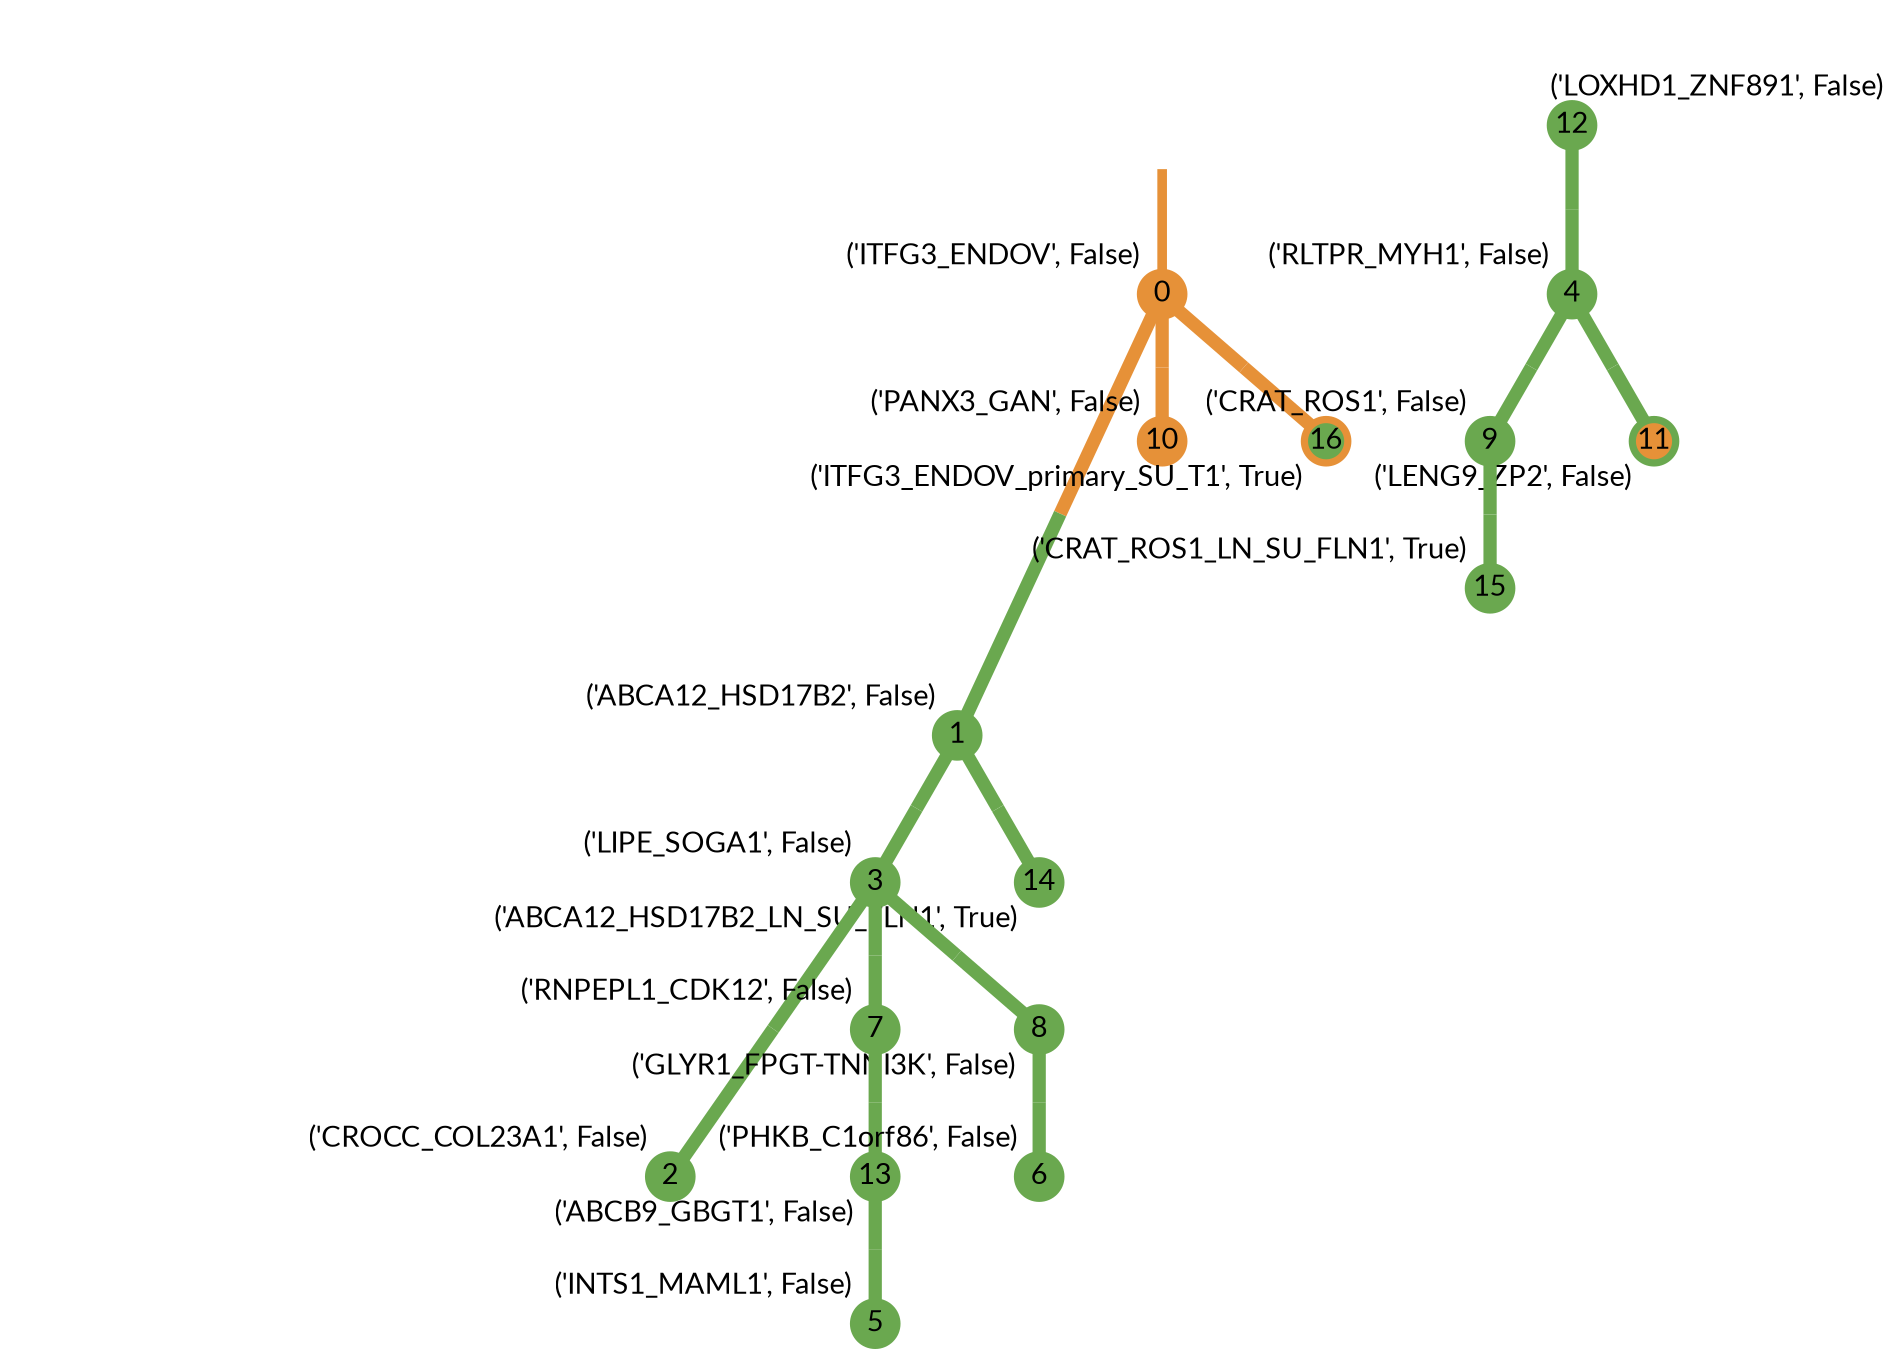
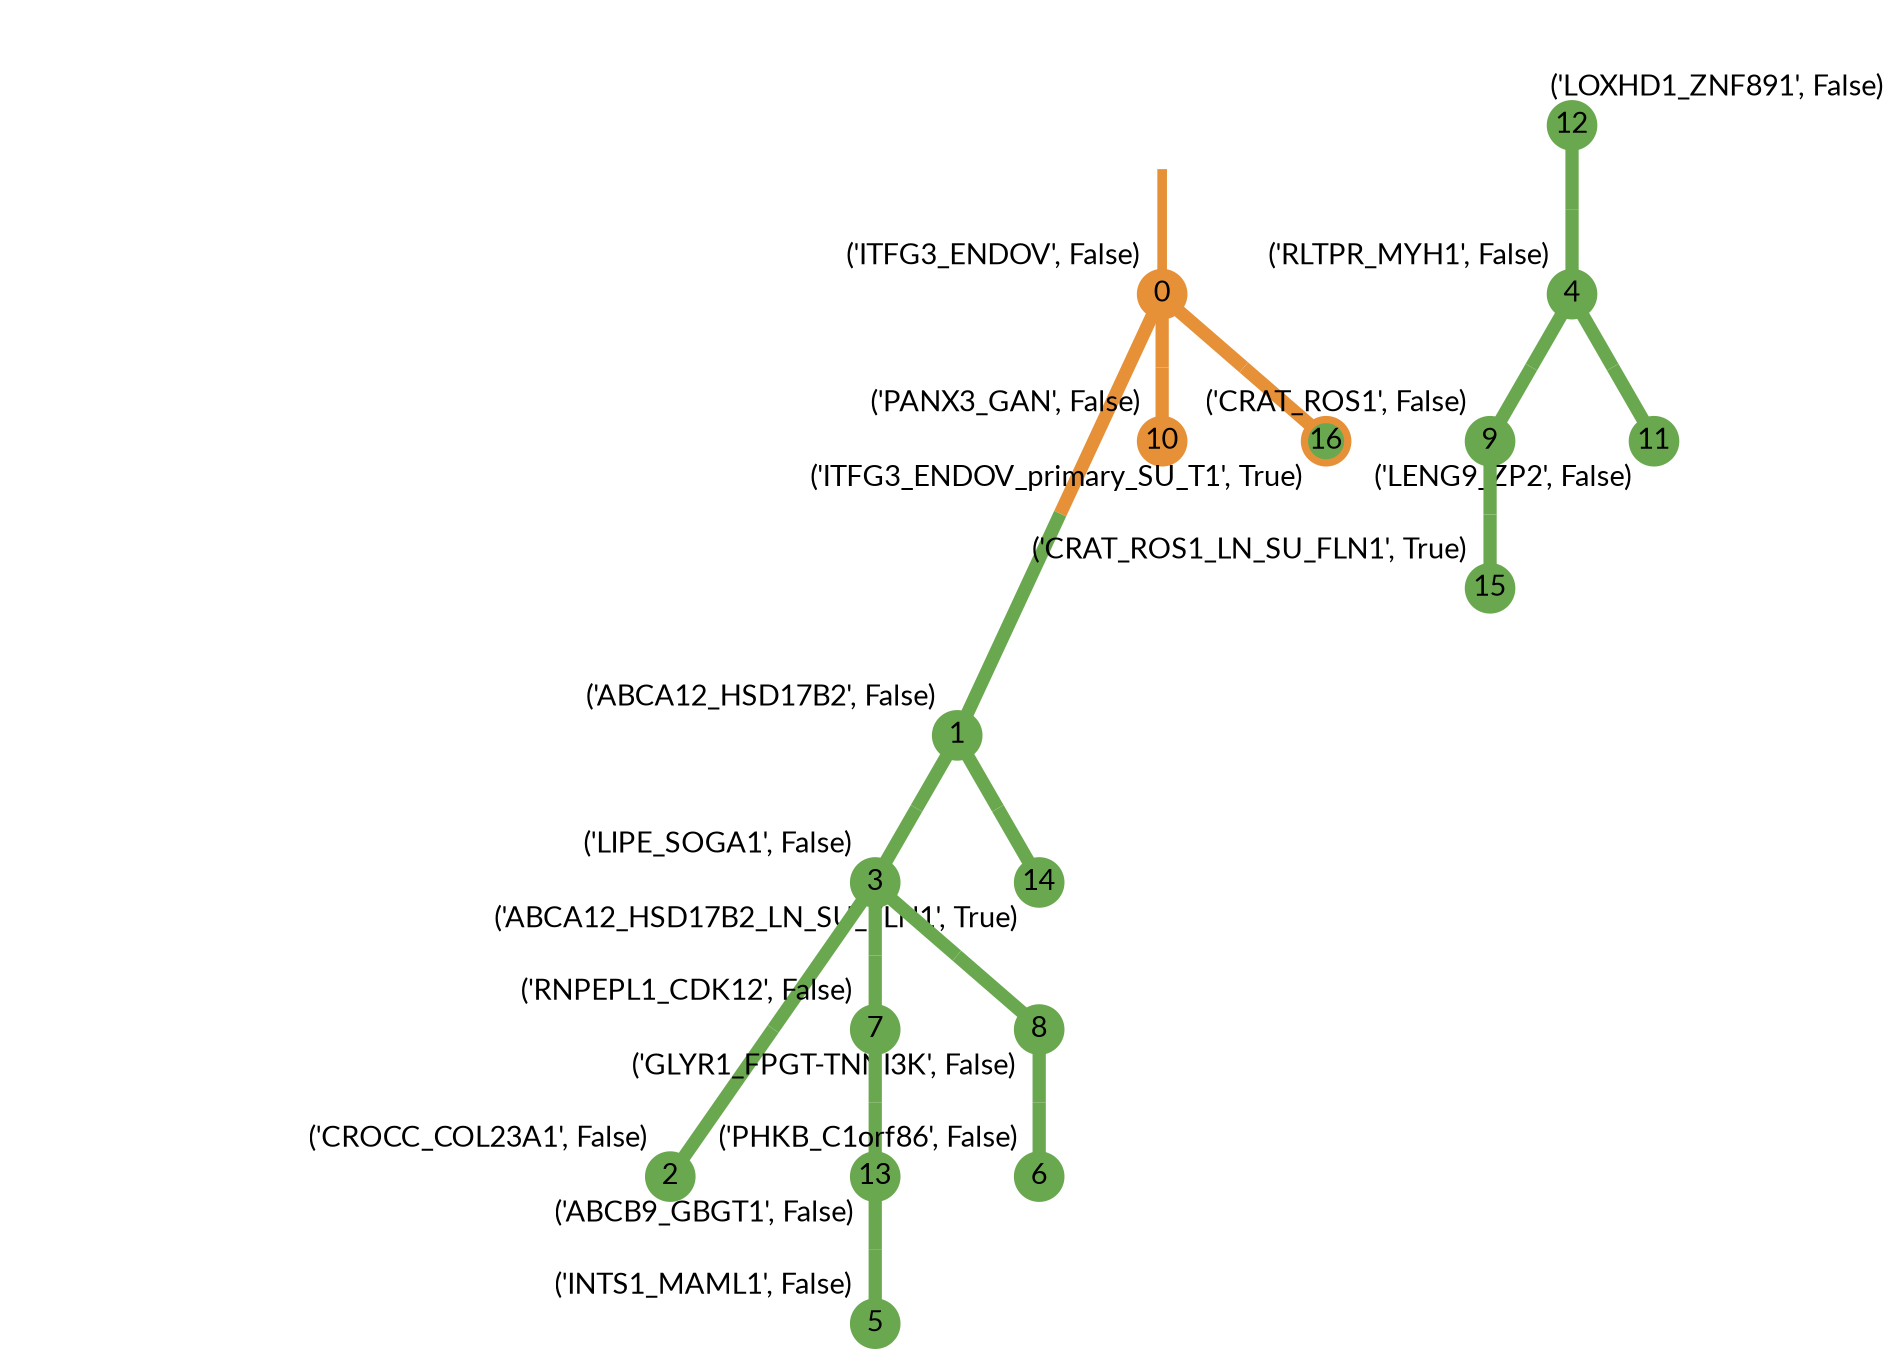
  strict digraph {
    forcelabels=true
    nodesep=0.7
    rankdir=TB
    ranksep=0.6
    splines=false
    node [color="#6aa84fff" fillcolor="#6aa84fff" fixedsize=true fontname=Lato fontsize="12pt" penwidth=3 shape=circle style=filled xlabel="('ITFG3_ENDOV', False)"]
    edge [arrowsize=0 color="#6aa84fff;0.5:#6aa84fff" minlen=1.0631579160690308 penwidth=5.5 style=solid]
    0 [color="#e69138ff" fillcolor="#e69138ff" height=0.25]
    1 [height=0.25 xlabel="('ABCA12_HSD17B2', False)"]
    10 [color="#e69138ff" fillcolor="#e69138ff" height=0.25 xlabel="('PANX3_GAN', False)"]
    16 [color="#e69138ff" height=0.25 xlabel="('ITFG3_ENDOV_primary_SU_T1', True)"]
    3 [height=0.25 xlabel="('LIPE_SOGA1', False)"]
    14 [height=0.25 xlabel="('ABCA12_HSD17B2_LN_SU_FLN1', True)"]
    2 [height=0.25 xlabel="('CROCC_COL23A1', False)"]
    7 [height=0.25 xlabel="('RNPEPL1_CDK12', False)"]
    8 [height=0.25 xlabel="('GLYR1_FPGT-TNNI3K', False)"]
    13 [height=0.25 xlabel="('ABCB9_GBGT1', False)"]
    6 [height=0.25 xlabel="('PHKB_C1orf86', False)"]
    12 [height=0.25 xlabel="('LOXHD1_ZNF891', False)"]
    4 [height=0.25 xlabel="('RLTPR_MYH1', False)"]
    9 [height=0.25 xlabel="('CRAT_ROS1', False)"]
-   11 [fillcolor="#e69138ff" height=0.25 xlabel="('LENG9_ZP2', False)"]
+   11 [height=0.25 xlabel="('LENG9_ZP2', False)"]
    5 [height=0.25 xlabel="('INTS1_MAML1', False)"]
    15 [height=0.25 xlabel="('CRAT_ROS1_LN_SU_FLN1', True)"]
    normal [style=invis color="" fillcolor="" fixedsize="" fontname="" fontsize="" shape=""]
    0 -> 1 [color="#e69138ff;0.5:#6aa84fff" minlen=3.0]
    0 -> 10 [color="#e69138ff;0.5:#e69138ff" minlen=1.1684210300445557]
    0 -> 16 [color="#e69138ff;0.5:#e69138ff"]
    1 -> 3 [minlen=1.8631579875946045]
    1 -> 14
    3 -> 2 [minlen=2.6631579399108887]
    3 -> 7 [minlen=1.2526315450668335]
    3 -> 8 [minlen=1.1894736289978027]
    7 -> 13 [minlen=1.1263158321380615]
    8 -> 6 [minlen=1.2526315450668335]
    13 -> 5 [minlen=1.399999976158142]
    12 -> 4 [minlen=1.6105263233184814]
    4 -> 9 [minlen=1.1684210300445557]
    4 -> 11 [minlen=1.1473684310913086]
    9 -> 15
    normal -> 0 [color="#e69138ff" penwidth=4 minlen=""]
  }
